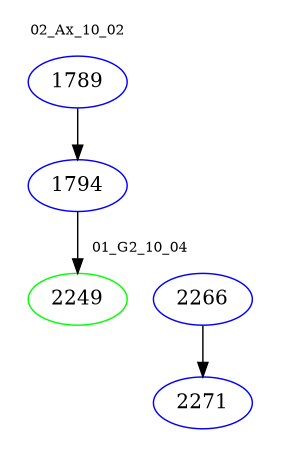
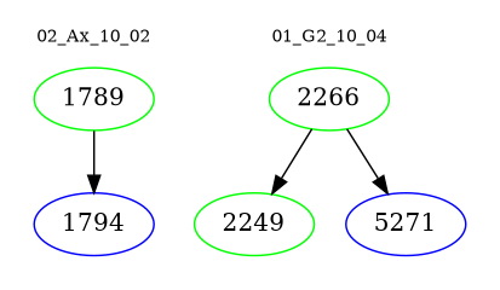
  digraph {
    node [color=green]
    edge [color=black]
-   n1 [color=blue label=1789]
+   n1 [label=1789]
    n2 [color=blue label=1794]
-   n3 [color=blue label=2266]
+   n3 [label=2266]
    n4 [label=2249]
-   n5 [color=blue label=2271]
+   n5 [color=blue label=5271]
    subgraph cluster_1 {
      color=white
      fontsize=10
      label="02_Ax_10_02"
      n1
      n2
    }
    subgraph cluster_2 {
      color=white
      fontsize=10
      label="01_G2_10_04"
      n3
      n4
      n5
    }
    n1 -> n2
-   n2 -> n4
+   n3 -> n4
    n3 -> n5
  }
